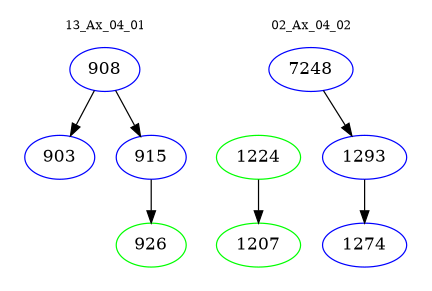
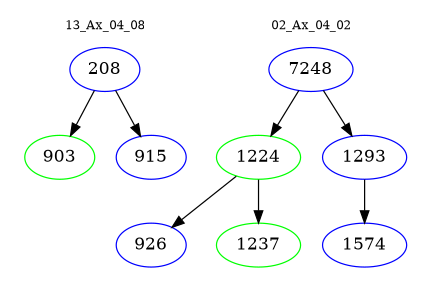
  digraph {
    node [color=blue]
    edge [color=black]
-   n1 [label=908]
-   n2 [label=903]
+   n1 [label=208]
+   n2 [color=green label=903]
    n3 [label=915]
-   n4 [color=green label=926]
+   n4 [label=926]
    n5 [label=7248]
    n6 [color=green label=1224]
    n7 [label=1293]
-   n8 [color=green label=1207]
-   n9 [label=1274]
+   n8 [color=green label=1237]
+   n9 [label=1574]
    subgraph cluster_1 {
      color=white
      fontsize=10
-     label="13_Ax_04_01"
+     label="13_Ax_04_08"
      n1
      n2
      n3
      n4
    }
    subgraph cluster_2 {
      color=white
      fontsize=10
      label="02_Ax_04_02"
      n5
      n6
      n7
      n8
      n9
    }
    n1 -> n2
    n1 -> n3
-   n3 -> n4
+   n6 -> n4
+   n5 -> n6
    n5 -> n7
    n6 -> n8
    n7 -> n9
  }
